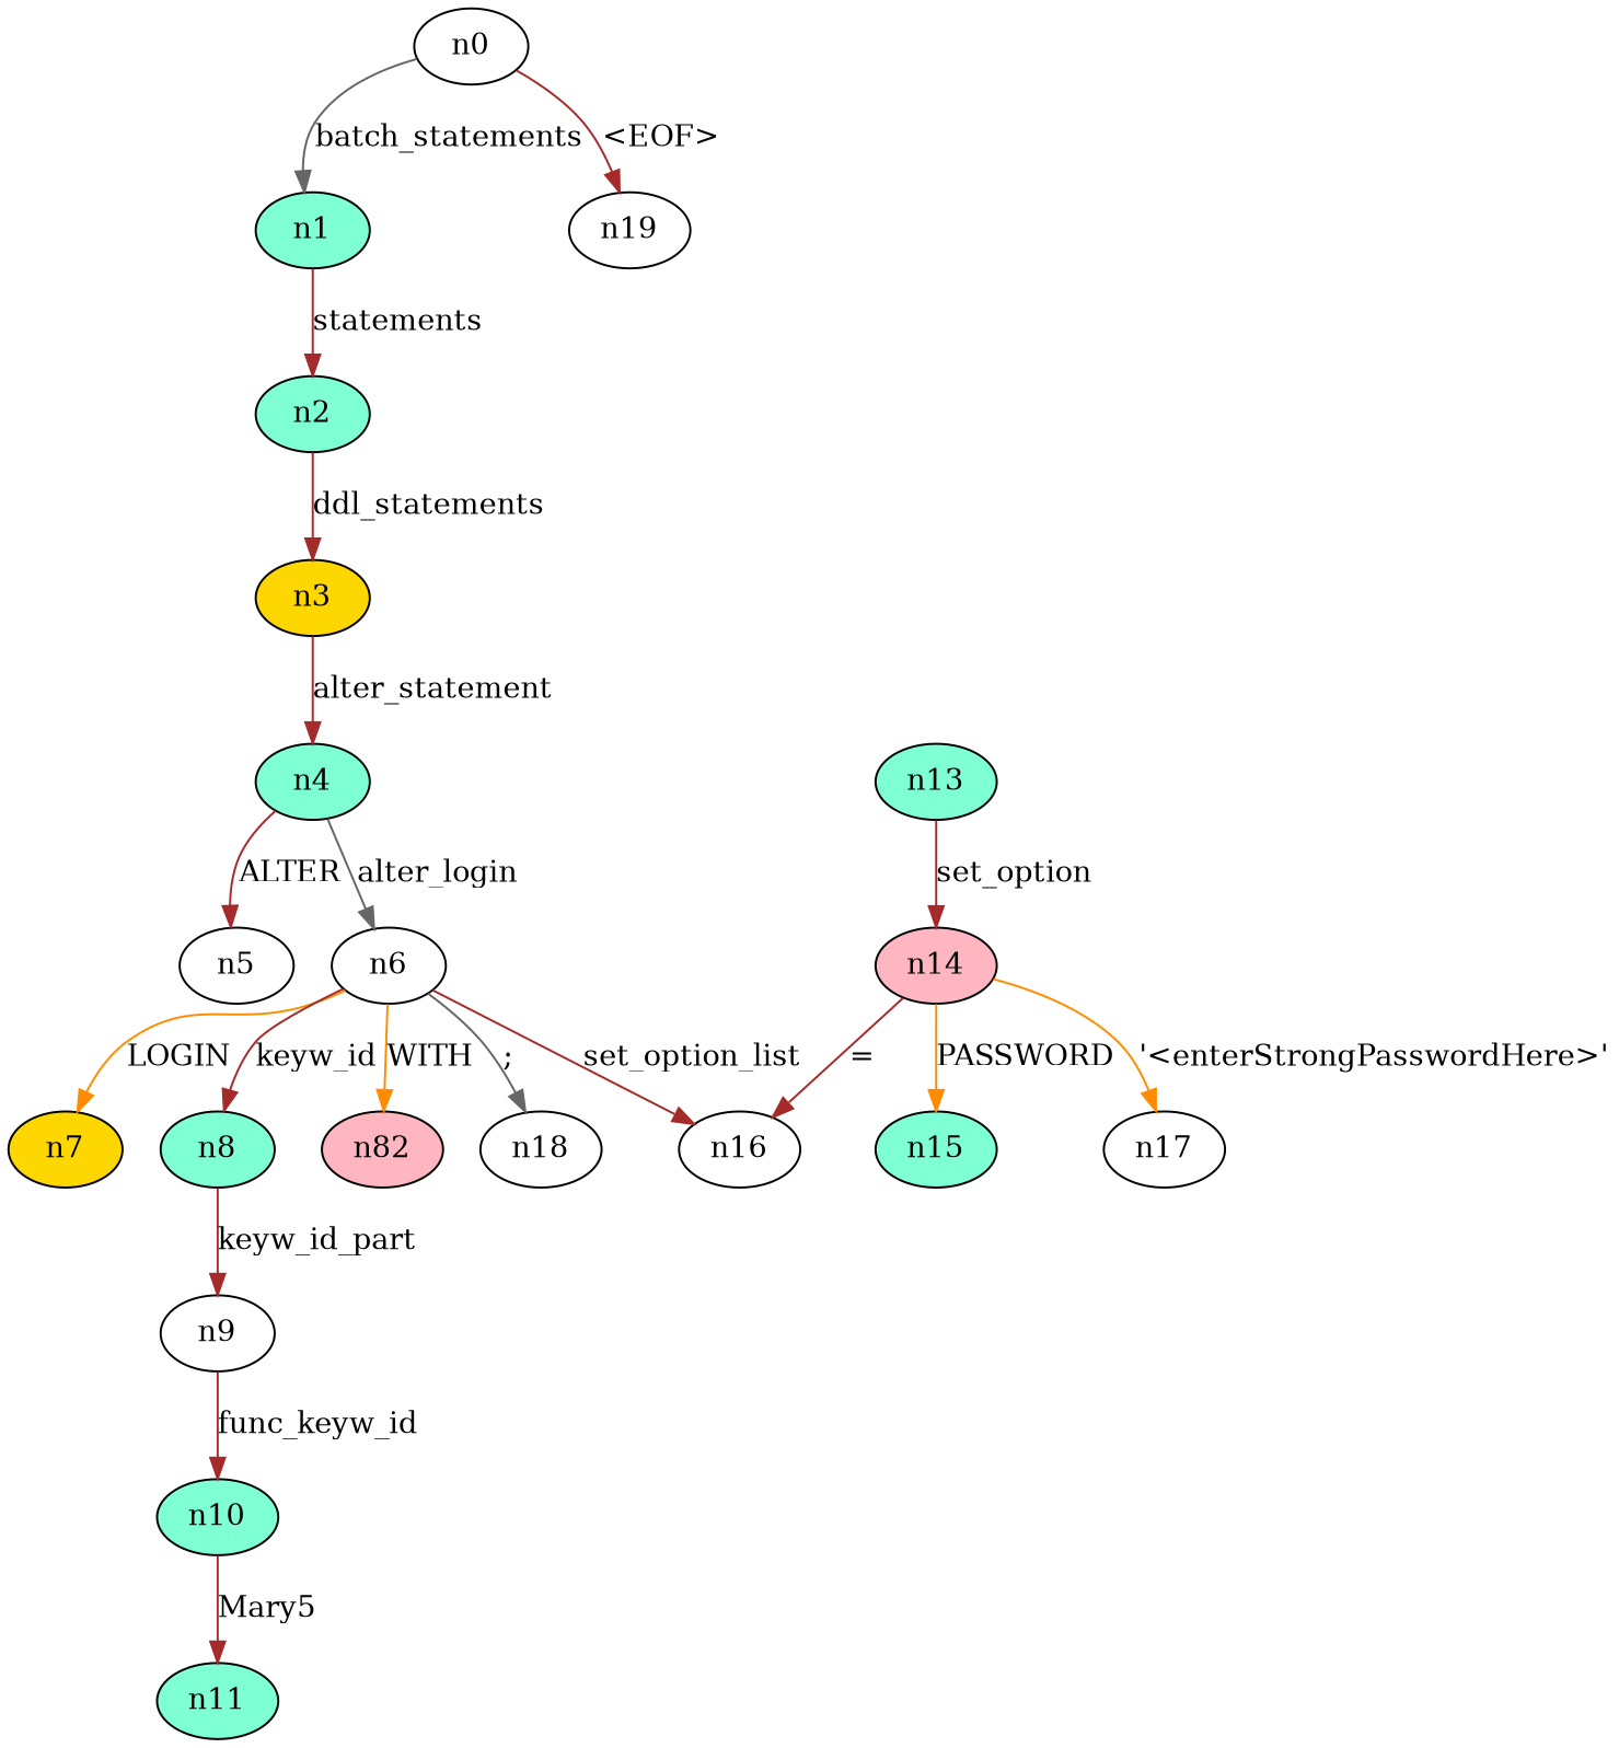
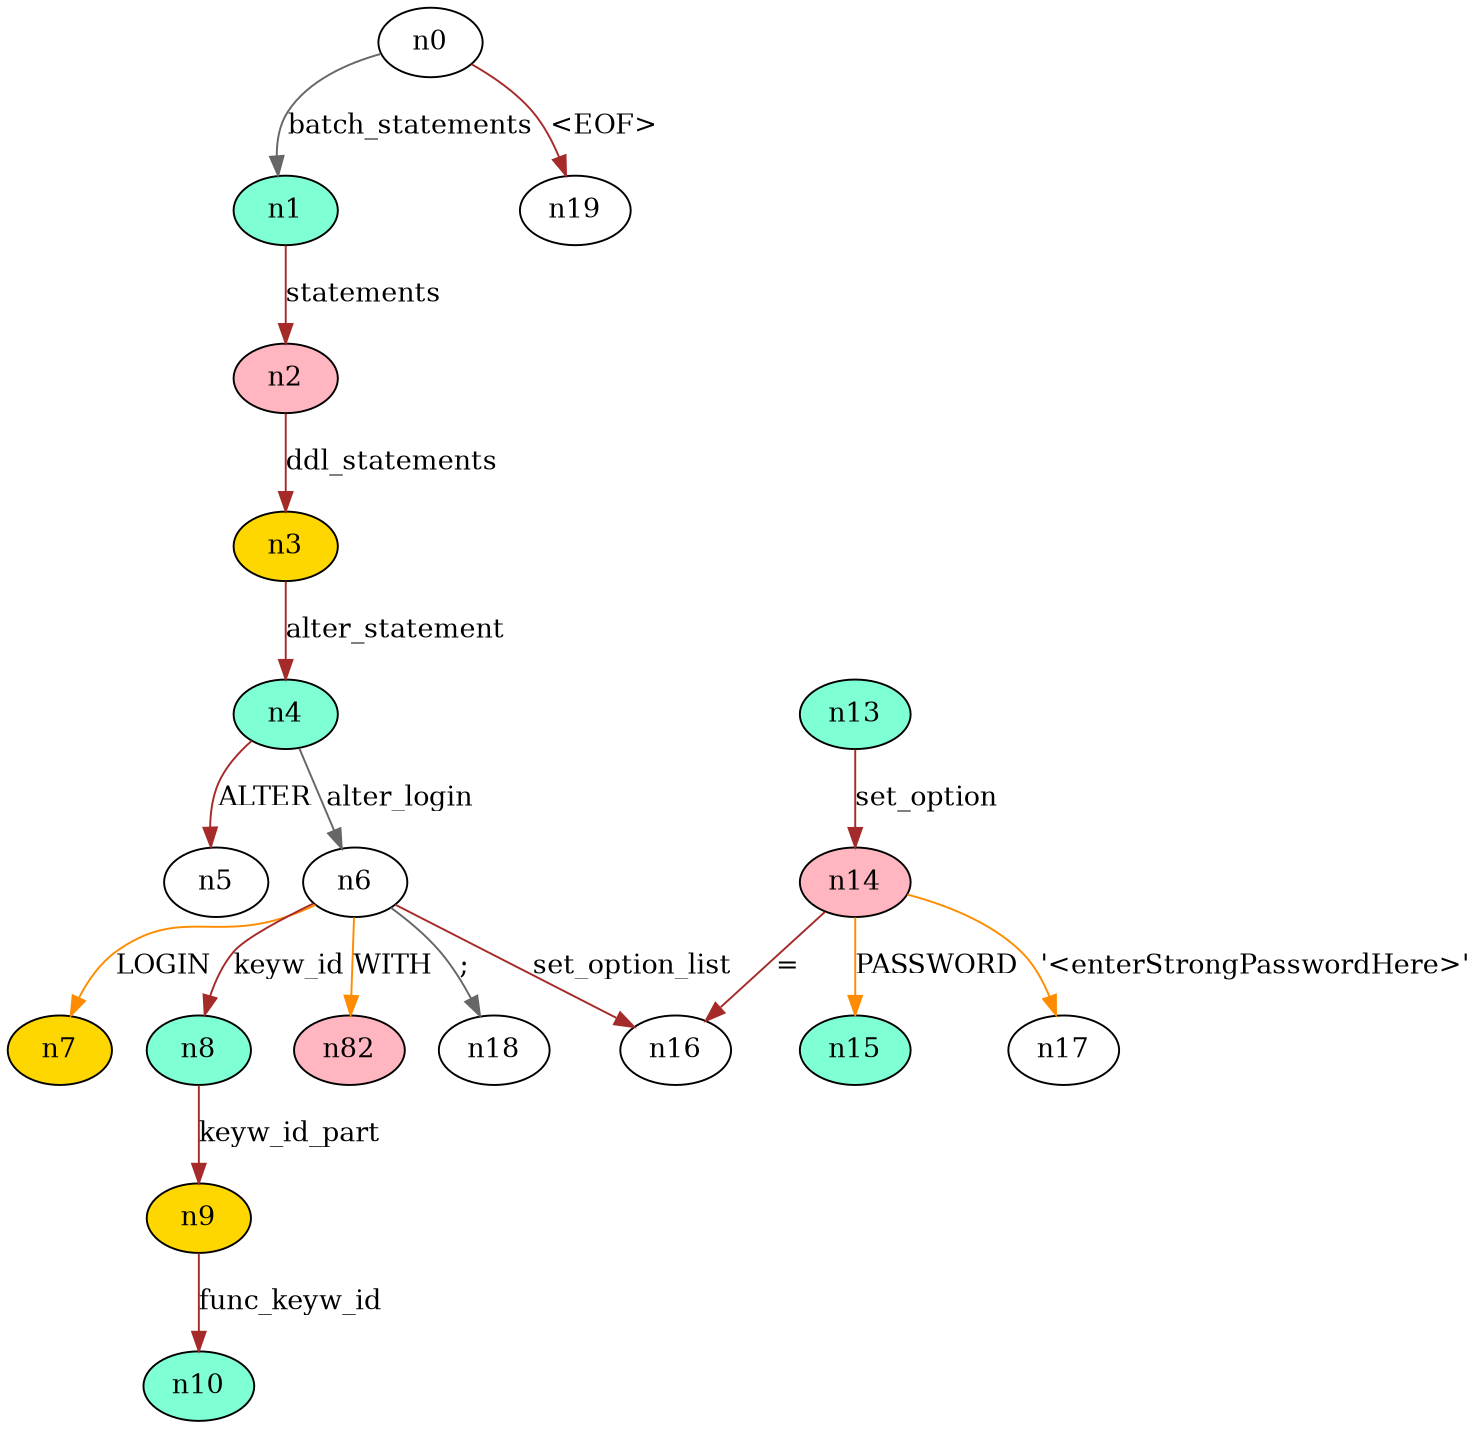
  digraph {
    node [fillcolor=white style=filled]
    edge [color=brown]
    n1 [fillcolor=aquamarine]
    n0
    n19
-   n2 [fillcolor=aquamarine]
+   n2 [fillcolor=lightpink]
    n3 [fillcolor=gold]
    n4 [fillcolor=aquamarine]
    n5
    n6
    n7 [fillcolor=gold]
    n8 [fillcolor=aquamarine]
    n12 [fillcolor=lightpink label=n82]
    n18
    n16
-   n9
+   n9 [fillcolor=gold]
    n13 [fillcolor=aquamarine]
    n14 [fillcolor=lightpink]
    n10 [fillcolor=aquamarine]
-   n11 [fillcolor=aquamarine]
    n15 [fillcolor=aquamarine]
    n17
    n1 -> n2 [label=statements]
    n0 -> n1 [color=gray40 label=batch_statements]
    n0 -> n19 [label="<EOF>"]
    n2 -> n3 [label=ddl_statements]
    n3 -> n4 [label=alter_statement]
    n4 -> n5 [label=ALTER]
    n4 -> n6 [color=gray40 label=alter_login]
    n6 -> n7 [color=darkorange label=LOGIN]
    n6 -> n8 [label=keyw_id]
    n6 -> n12 [color=darkorange label=WITH]
    n6 -> n18 [color=gray40 label=";"]
    n6 -> n16 [label=set_option_list]
    n8 -> n9 [label=keyw_id_part]
    n9 -> n10 [label=func_keyw_id]
    n13 -> n14 [label=set_option]
    n14 -> n16 [label="="]
    n14 -> n15 [color=darkorange label=PASSWORD]
    n14 -> n17 [color=darkorange label="'<enterStrongPasswordHere>'"]
-   n10 -> n11 [label=Mary5]
  }
